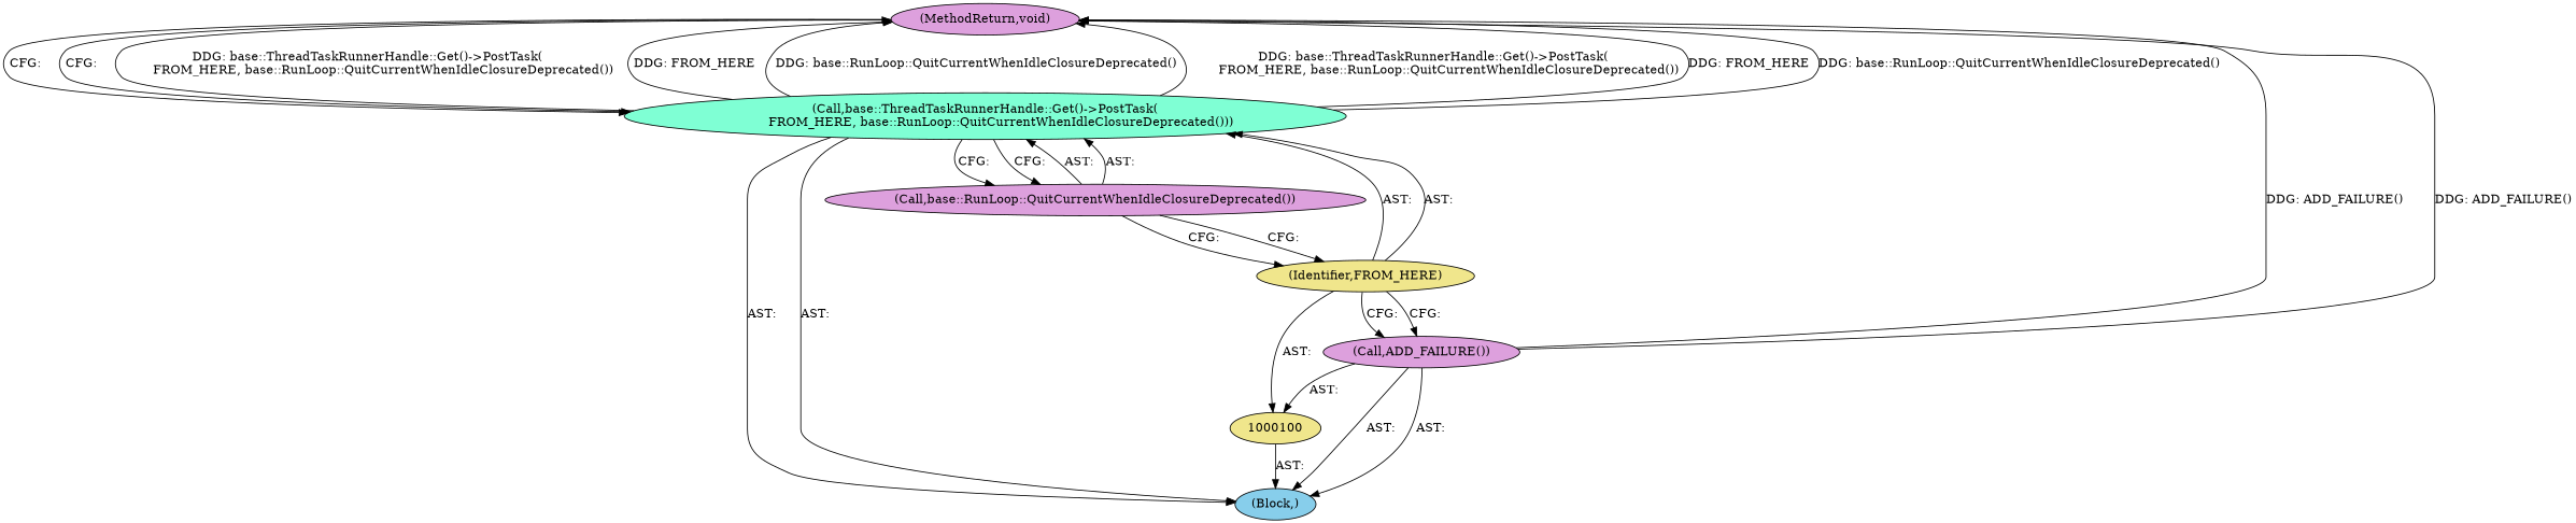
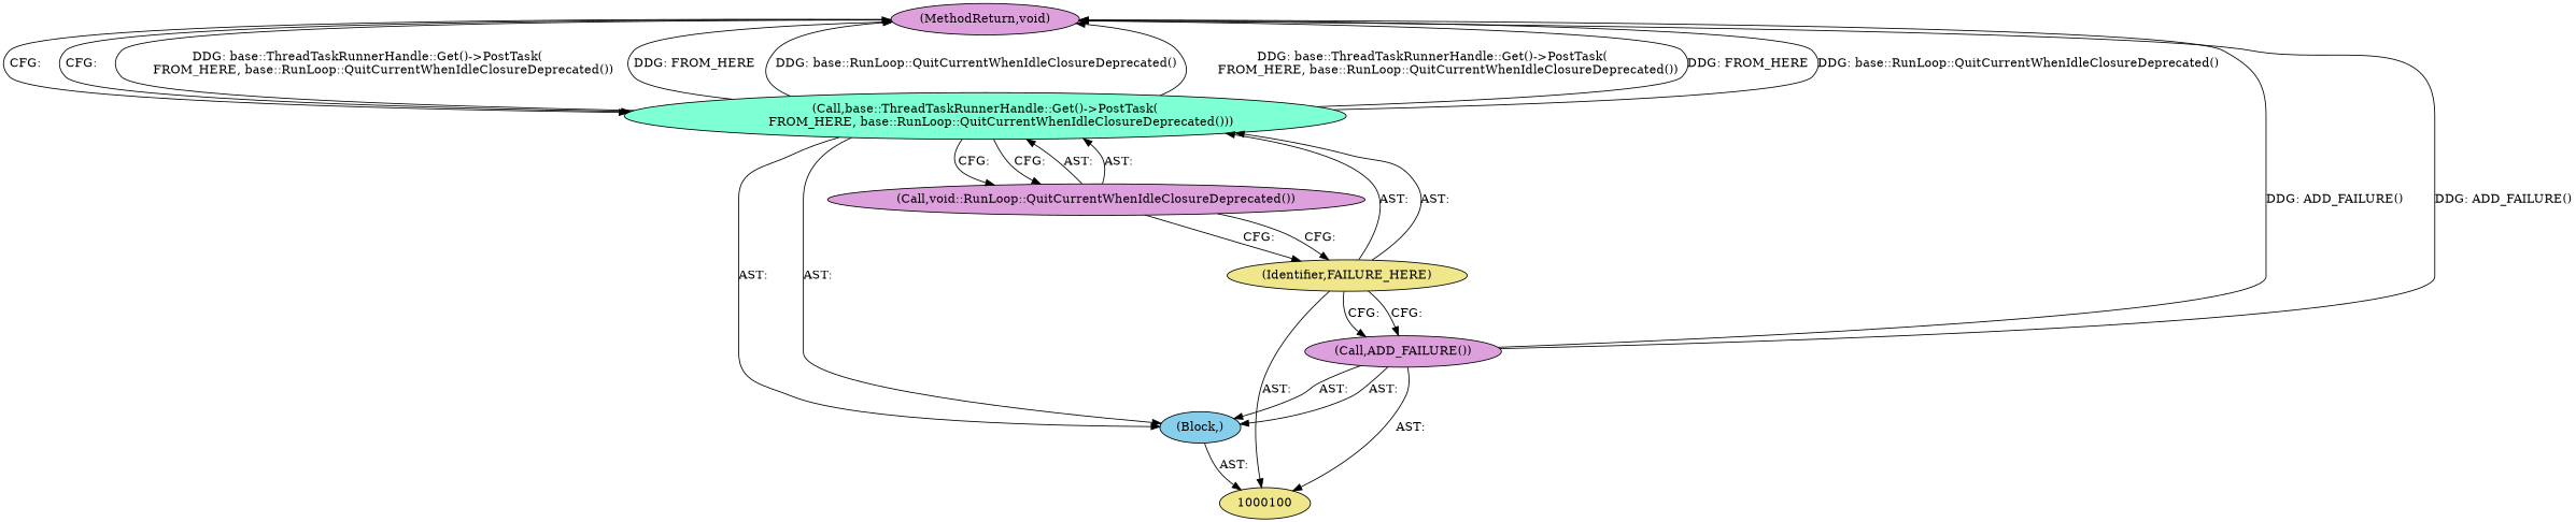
  digraph {
    node [fillcolor=plum style=filled]
    n1 [label="(MethodReturn,void)"]
    n2 [fillcolor=aquamarine label="(Call,base::ThreadTaskRunnerHandle::Get()->PostTask(\n        FROM_HERE, base::RunLoop::QuitCurrentWhenIdleClosureDeprecated()))"]
    n3 [fillcolor=skyblue label="(Block,)"]
-   n4 [label="(Call,base::RunLoop::QuitCurrentWhenIdleClosureDeprecated())"]
+   n4 [label="(Call,void::RunLoop::QuitCurrentWhenIdleClosureDeprecated())"]
    1000100 [fillcolor=khaki]
    n6 [label="(Call,ADD_FAILURE())"]
-   n7 [fillcolor=khaki label="(Identifier,FROM_HERE)"]
+   n7 [fillcolor=khaki label="(Identifier,FAILURE_HERE)"]
    n1 -> n2 [label="CFG: "]
    n1 -> n2 [label="CFG: "]
    n2 -> n1 [label="DDG: base::ThreadTaskRunnerHandle::Get()->PostTask(\n        FROM_HERE, base::RunLoop::QuitCurrentWhenIdleClosureDeprecated())"]
    n2 -> n1 [label="DDG: FROM_HERE"]
    n2 -> n1 [label="DDG: base::RunLoop::QuitCurrentWhenIdleClosureDeprecated()"]
    n2 -> n1 [label="DDG: base::ThreadTaskRunnerHandle::Get()->PostTask(\n        FROM_HERE, base::RunLoop::QuitCurrentWhenIdleClosureDeprecated())"]
    n2 -> n1 [label="DDG: FROM_HERE"]
    n2 -> n1 [label="DDG: base::RunLoop::QuitCurrentWhenIdleClosureDeprecated()"]
    n2 -> n3 [label="AST: "]
    n2 -> n3 [label="AST: "]
    n2 -> n4 [label="CFG: "]
    n2 -> n4 [label="CFG: "]
-   1000100 -> n3 [label="AST: "]
+   n3 -> 1000100 [label="AST: "]
    n4 -> n2 [label="AST: "]
    n4 -> n2 [label="AST: "]
    n4 -> n7 [label="CFG: "]
    n4 -> n7 [label="CFG: "]
    n6 -> n1 [label="DDG: ADD_FAILURE()"]
    n6 -> n1 [label="DDG: ADD_FAILURE()"]
    n6 -> n3 [label="AST: "]
    n6 -> n3 [label="AST: "]
    n6 -> 1000100 [label="AST: "]
    n7 -> n2 [label="AST: "]
    n7 -> n2 [label="AST: "]
    n7 -> 1000100 [label="AST: "]
    n7 -> n6 [label="CFG: "]
    n7 -> n6 [label="CFG: "]
  }
